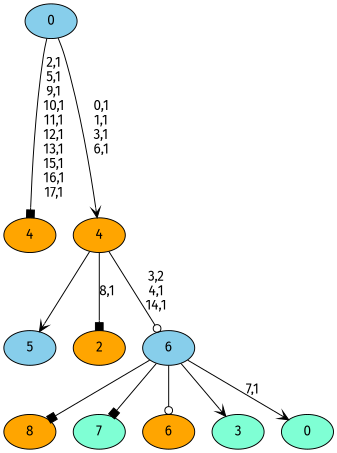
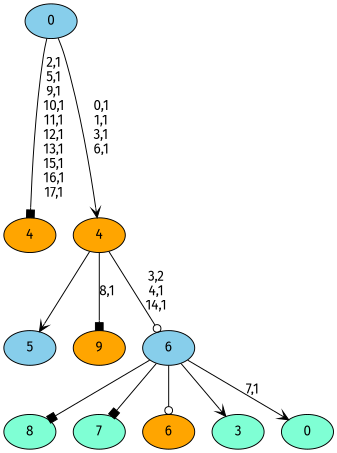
  digraph {
    fontname="Fira Sans"
    node [fillcolor=orange fontname="Fira Sans" style=filled]
    edge [arrowhead=box fontname="Fira Sans"]
-   n1 [label=8]
+   n1 [fillcolor=aquamarine label=8]
    n2 [fillcolor=aquamarine label=7]
    n3 [label=6]
    n4 [fillcolor=skyblue label=5]
    n5 [label=4]
    n6 [fillcolor=aquamarine label=3]
-   n7 [label=2]
+   n7 [label=9]
    n8 [fillcolor=aquamarine label=0]
    6 [fillcolor=skyblue]
    4
    0 [fillcolor=skyblue]
    6 -> n1
    6 -> n2
    6 -> n3 [arrowhead=odot]
    6 -> n6 [arrowhead=vee]
    6 -> n8 [arrowhead=vee label="7,1"]
    4 -> n4 [arrowhead=vee]
    4 -> n7 [label="8,1"]
    4 -> 6 [arrowhead=odot label="3,2\n4,1\n14,1"]
    0 -> n5 [label="2,1\n5,1\n9,1\n10,1\n11,1\n12,1\n13,1\n15,1\n16,1\n17,1"]
    0 -> 4 [arrowhead=vee label="0,1\n1,1\n3,1\n6,1"]
  }
